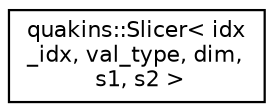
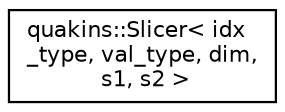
  digraph {
    rankdir=LR
    fontname="DejaVu Sans"
-   n1 [color=black fillcolor=white fontname="DejaVu Sans" fontsize=10 height=0.2 label="quakins::Slicer\< idx\l_idx, val_type, dim,\l s1, s2 \>" shape=record style=filled width=0.4]
+   n1 [color=black fillcolor=white fontname="DejaVu Sans" fontsize=10 height=0.2 label="quakins::Slicer\< idx\l_type, val_type, dim,\l s1, s2 \>" shape=record style=filled width=0.4]
  }
